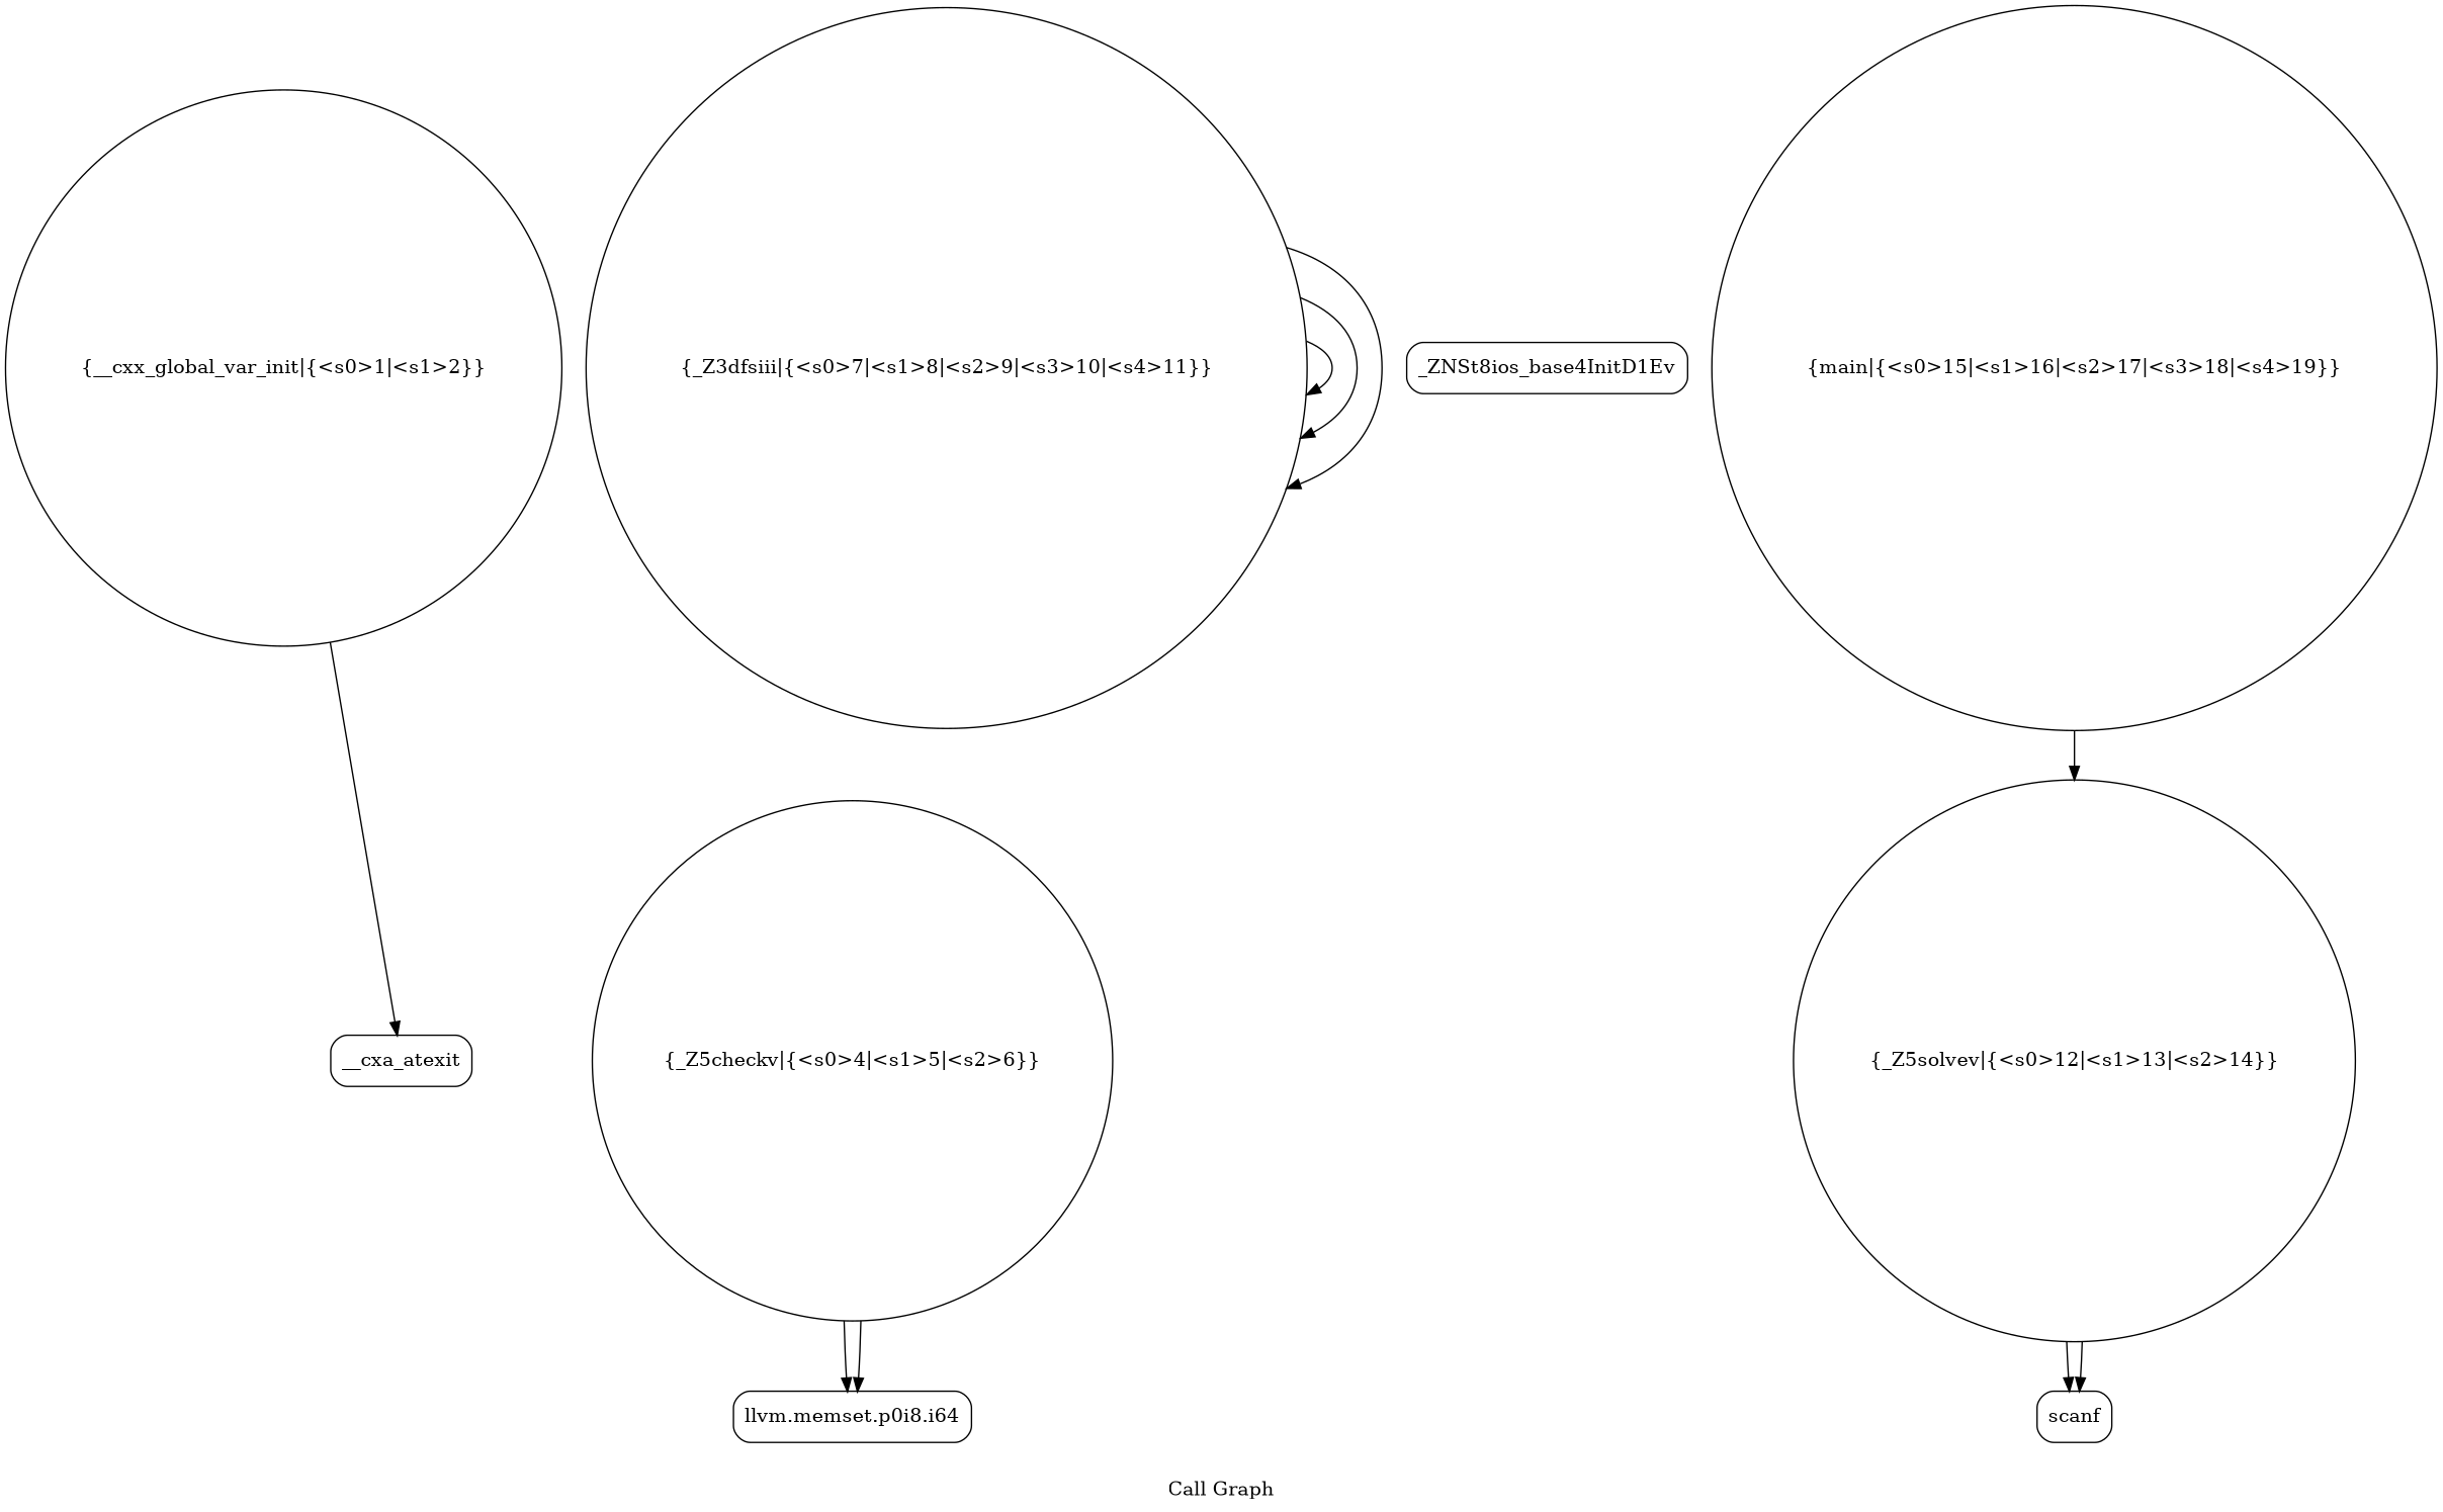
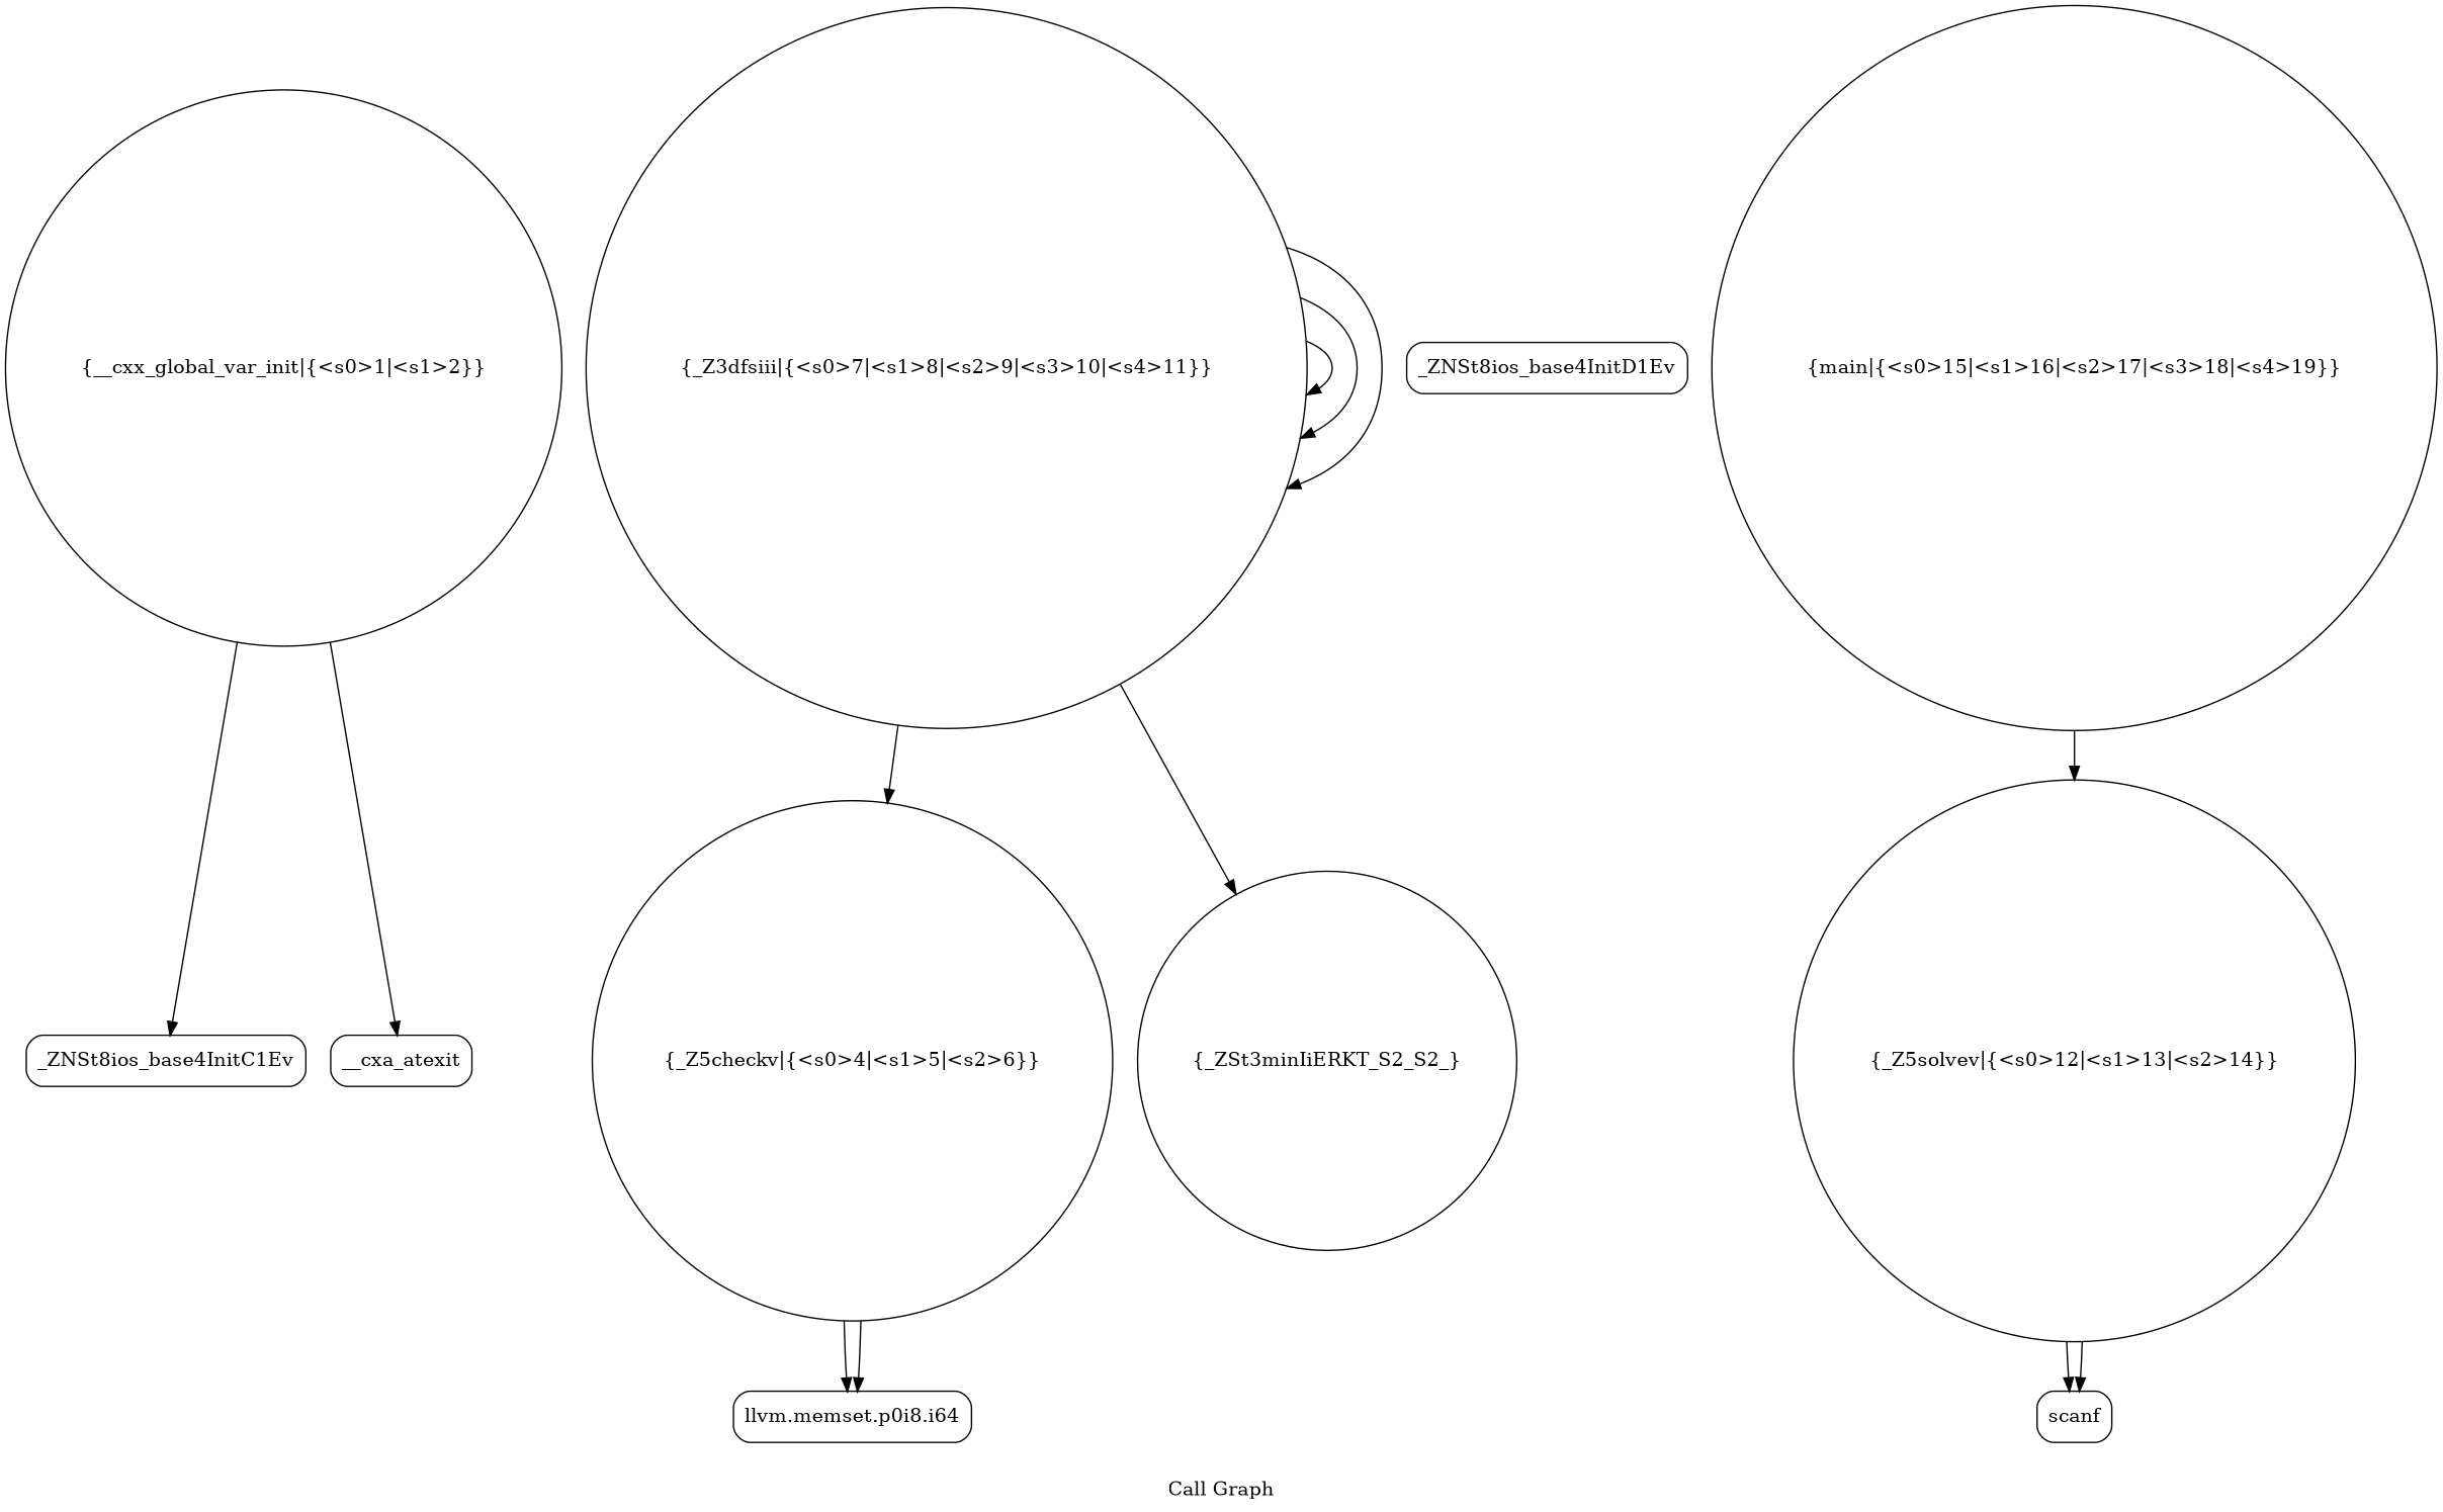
  digraph {
    label="Call Graph"
    node [shape=circle]
    edge [color=black tailport=s0]
    n1 [label="{__cxx_global_var_init|{<s0>1|<s1>2}}"]
+   n2 [label="{_ZNSt8ios_base4InitC1Ev}" shape=Mrecord]
    n3 [label="{__cxa_atexit}" shape=Mrecord]
    n4 [label="{_Z3dfsiii|{<s0>7|<s1>8|<s2>9|<s3>10|<s4>11}}"]
    n5 [label="{_Z5checkv|{<s0>4|<s1>5|<s2>6}}"]
+   n6 [label="{_ZSt3minIiERKT_S2_S2_}"]
    n7 [label="{llvm.memset.p0i8.i64}" shape=Mrecord]
    n8 [label="{_ZNSt8ios_base4InitD1Ev}" shape=Mrecord]
    n9 [label="{_Z5solvev|{<s0>12|<s1>13|<s2>14}}"]
    n10 [label="{scanf}" shape=Mrecord]
    n11 [label="{main|{<s0>15|<s1>16|<s2>17|<s3>18|<s4>19}}"]
+   n1 -> n2
    n1 -> n3 [tailport=s1]
    n4 -> n4 [tailport=s2]
    n4 -> n4 [tailport=s3]
    n4 -> n4 [tailport=s4]
+   n4 -> n5
+   n4 -> n6 [tailport=s1]
    n5 -> n7
    n5 -> n7 [tailport=s1]
    n9 -> n10
    n9 -> n10 [tailport=s1]
    n11 -> n9 [tailport=s3]
  }
